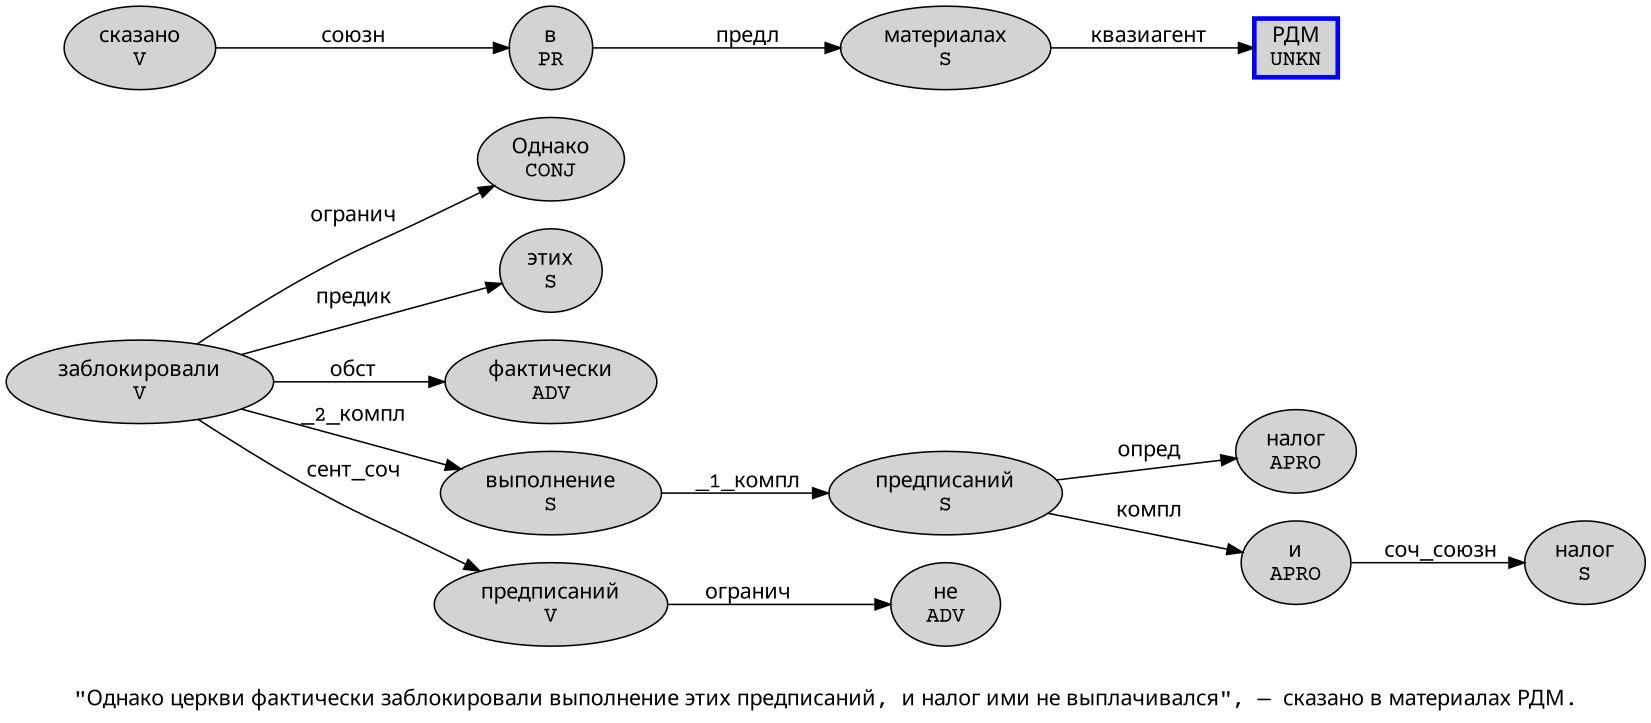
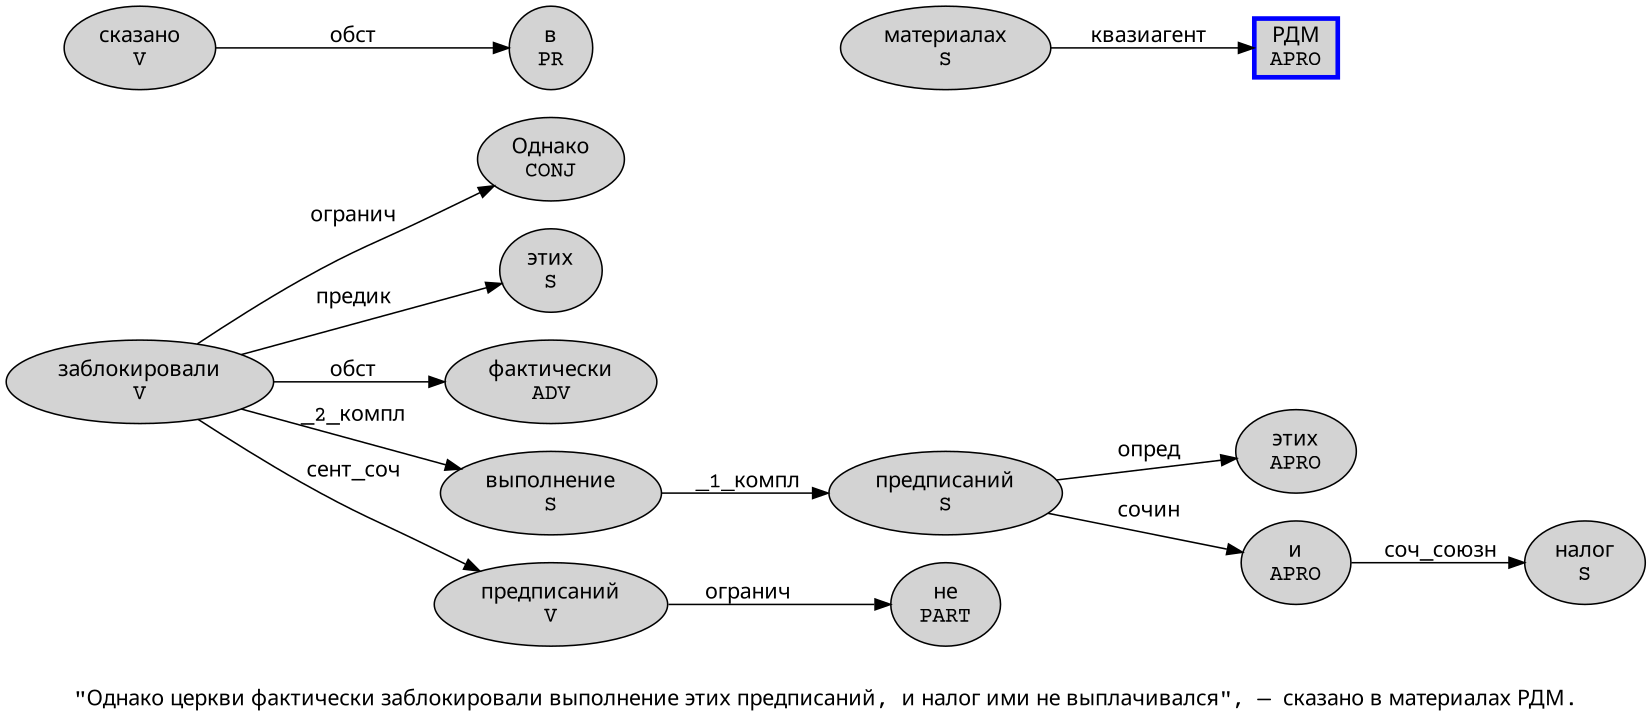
  digraph {
    fontname="Courier Prime"
    label="\"Однако церкви фактически заблокировали выполнение этих предписаний, и налог ими не выплачивался\", — сказано в материалах РДМ."
    rankdir=LR
    node [fillcolor=lightgray fontname="Courier Prime" penwidth=1 shape=ellipse style=filled]
    edge [fontname="Courier Prime"]
    n1 [label="Однако\nCONJ"]
    n2 [label="этих\nS"]
    n3 [label="фактически\nADV"]
    n4 [label="заблокировали\nV"]
    n5 [label="выполнение\nS"]
    n6 [label="предписаний\nV"]
    n7 [label="предписаний\nS"]
-   n8 [label="не\nADV"]
+   n8 [label="не\nPART"]
    n9 [label="сказано\nV"]
    n10 [label="в\nPR"]
-   n11 [label="налог\nAPRO"]
+   n11 [label="этих\nAPRO"]
    n12 [label="и\nAPRO"]
    n13 [label="налог\nS"]
    n14 [label="материалах\nS"]
-   n15 [color=blue label="РДМ\nUNKN" penwidth=3 shape=box]
+   n15 [color=blue label="РДМ\nAPRO" penwidth=3 shape=box]
    n4 -> n1 [label="огранич"]
    n4 -> n2 [label="предик"]
    n4 -> n3 [label="обст"]
    n4 -> n5 [label="_2_компл"]
    n4 -> n6 [label="сент_соч"]
    n5 -> n7 [label="_1_компл"]
    n6 -> n8 [label="огранич"]
    n7 -> n11 [label="опред"]
-   n7 -> n12 [label="компл"]
-   n9 -> n10 [label="союзн"]
-   n10 -> n14 [label="предл"]
+   n7 -> n12 [label="сочин"]
+   n9 -> n10 [label="обст"]
    n12 -> n13 [label="соч_союзн"]
    n14 -> n15 [label="квазиагент"]
  }
